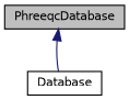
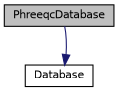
  digraph {
    node [color=black fontname=Helvetica fontsize=10 shape=record]
    n1 [fillcolor=grey75 fontcolor=black height=0.2 label=PhreeqcDatabase style=filled width=0.4]
    n2 [height=0.2 label=Database width=0.4]
-   n1 -> n2 [color=midnightblue dir=back fontname=Helvetica fontsize=10 labelfontname=Helvetica labelfontsize=10 style=solid]
+   n2 -> n1 [color=midnightblue dir=back fontname=Helvetica fontsize=10 labelfontname=Helvetica labelfontsize=10 style=solid]
  }
